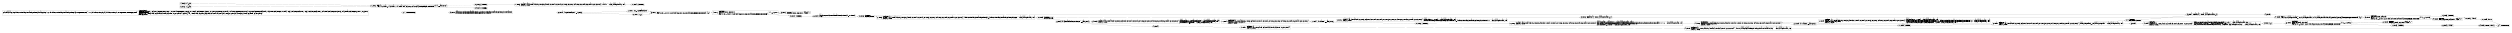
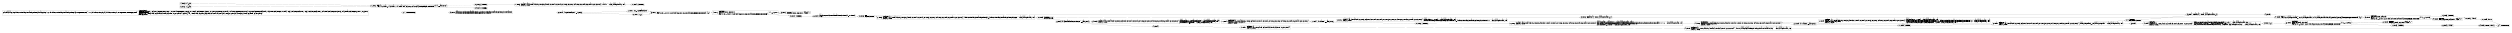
  digraph {
    rankdir=LR
    node [shape=record]
    n1 [label="{57\:\ ?|MTH_ENTER_BLOCK\l}"]
    n2 [label="{59\:\ 0x0000|java.util.concurrent.locks.ReentrantReadWriteLock r0 = kotlinx.coroutines.debug.internal.DebugProbesImpl.coroutineStateLock\ljava.util.concurrent.locks.ReentrantReadWriteLock$ReadLock r1 = r0.readLock()\l}"]
    n3 [label="{60\:\ 0x000a|if (r0.getWriteHoldCount() != 0) goto L55\l}"]
    n4 [label="{61\:\ 0x000c|int r2 = r0.getReadHoldCount()\l}"]
    n5 [label="{62\:\ 0x0011|r2 = 0\l}"]
    n6 [label="{63\:\ 0x0012|PHI: r2 \l  PHI: (r2v2 int) = (r2v1 int), (r2v3 int) binds: [B:62:0x0011, B:61:0x000c] A[DONT_GENERATE, DONT_INLINE]\l|r4 = 0\l}"]
    n7 [label="{64\:\ 0x0013|LOOP_START\lLOOP:0: B:64:0x0013\-\>B:65:0x0015\lPHI: r4 \l  PHI: (r4v1 int) = (r4v0 int), (r4v3 int) binds: [B:63:0x0012, B:65:0x0015] A[DONT_GENERATE, DONT_INLINE]\l|if (r4 \>= r2) goto L7\l}"]
    n8 [label="{65\:\ 0x0015|LOOP_END\lLOOP:0: B:64:0x0013\-\>B:65:0x0015\l|int r4 = r4 + 1\lr1.unlock()\l}"]
    n9 [label="{105\:\ 0x001b|SYNTHETIC\l}"]
    n10 [label="{66\:\ 0x001b|java.util.concurrent.locks.ReentrantReadWriteLock$WriteLock r4 = r0.writeLock()\lr4.lock()\l}"]
-   n11 [label="{103\:\ 0x0023|SYNTHETIC\lEXC_TOP_SPLITTER\l}"]
+   n11 [label="{103\:\ 0x0023|END\lEXC_TOP_SPLITTER\l}"]
    n12 [label="{67\:\ 0x0023|TRY_ENTER\lTryCatch #1 \{all \-\> 0x00ea, blocks: (B:67:0x0023, B:69:0x002b, B:70:0x0040, B:72:0x0046, B:77:0x0063, B:78:0x0067, B:79:0x008c, B:81:0x0092, B:82:0x00ae), top: B:103:0x0023 \}\lCatch: all \-\> 0x00ea\l|kotlinx.coroutines.debug.internal.DebugProbesImpl r5 = kotlinx.coroutines.debug.internal.DebugProbesImpl.INSTANCE     \/\/ Catch: java.lang.Throwable \-\> Lea\l}"]
    n13 [label="{95\:\ 0x00ea|ExcHandler: all \-\> 0x00ea\l|java.lang.Throwable r0 = th\l}"]
    n14 [label="{102\:\ 0x0029|SYNTHETIC\lEXC_TOP_SPLITTER\l}"]
    n15 [label="{96\:\ 0x00eb}"]
    n16 [label="{68\:\ 0x0029|if (r5.isInstalled$kotlinx_coroutines_core() == false) goto L43\l}"]
    n17 [label="{93\:\ 0x00e8|ExcHandler: all \-\> 0x00e8\l|java.lang.Throwable r0 = th\l}"]
    n18 [label="{69\:\ 0x002b|TryCatch #1 \{all \-\> 0x00ea, blocks: (B:67:0x0023, B:69:0x002b, B:70:0x0040, B:72:0x0046, B:77:0x0063, B:78:0x0067, B:79:0x008c, B:81:0x0092, B:82:0x00ae), top: B:103:0x0023 \}\lCatch: all \-\> 0x00ea\l|java.lang.Iterable r5 = r5.getCapturedCoroutines()     \/\/ Catch: java.lang.Throwable \-\> Lea\ljava.util.Collection r7 = new java.util.ArrayList()     \/\/ Catch: java.lang.Throwable \-\> Lea\ljava.util.Iterator r10 = r5.iterator()     \/\/ Catch: java.lang.Throwable \-\> Lea\l}"]
    n19 [label="{90\:\ 0x00d9}"]
    n20 [label="{97\:\ 0x00ed|PHI: r0 \l  PHI: (r0v3 'th' java.lang.Throwable) = (r0v2 'th' java.lang.Throwable), (r0v4 'th' java.lang.Throwable) binds: [B:96:0x00eb, B:93:0x00e8] A[DONT_GENERATE, DONT_INLINE]\l|r3 = 0\l}"]
    n21 [label="{70\:\ 0x0040|LOOP_START\lTryCatch #1 \{all \-\> 0x00ea, blocks: (B:67:0x0023, B:69:0x002b, B:70:0x0040, B:72:0x0046, B:77:0x0063, B:78:0x0067, B:79:0x008c, B:81:0x0092, B:82:0x00ae), top: B:103:0x0023 \}\lLOOP:1: B:70:0x0040\-\>B:108:0x0040\lCatch: all \-\> 0x00ea\l}"]
    n22 [label="{91\:\ 0x00dc|TRY_ENTER\lTryCatch #0 \{all \-\> 0x00e8, blocks: (B:84:0x00bf, B:91:0x00dc, B:92:0x00e7), top: B:102:0x0029 \}\lCatch: all \-\> 0x00e8\l}"]
    n23 [label="{71\:\ 0x0044|if (r10.hasNext() == false) goto L26\l}"]
    n24 [label="{72\:\ 0x0046|TryCatch #1 \{all \-\> 0x00ea, blocks: (B:67:0x0023, B:69:0x002b, B:70:0x0040, B:72:0x0046, B:77:0x0063, B:78:0x0067, B:79:0x008c, B:81:0x0092, B:82:0x00ae), top: B:103:0x0023 \}\lCatch: all \-\> 0x00ea\l|java.lang.Object r11 = r10.next()     \/\/ Catch: java.lang.Throwable \-\> Lea\lkotlinx.coroutines.debug.internal.DebugProbesImpl$CoroutineOwner r12 = (kotlinx.coroutines.debug.internal.DebugProbesImpl.CoroutineOwner) r11     \/\/ Catch: java.lang.Throwable \-\> Lea\l}"]
    n25 [label="{107\:\ 0x0067|SYNTHETIC\l}"]
    n26 [label="{78\:\ 0x0067|TryCatch #1 \{all \-\> 0x00ea, blocks: (B:67:0x0023, B:69:0x002b, B:70:0x0040, B:72:0x0046, B:77:0x0063, B:78:0x0067, B:79:0x008c, B:81:0x0092, B:82:0x00ae), top: B:103:0x0023 \}\lCatch: all \-\> 0x00ea\l|java.lang.Iterable r7 = (java.util.List) r7     \/\/ Catch: java.lang.Throwable \-\> Lea\lint r7 = kotlin.ranges.RangesKt.coerceAtLeast(kotlin.collections.MapsKt.mapCapacity(kotlin.collections.CollectionsKt.collectionSizeOrDefault(r7, 10)), 16)     \/\/ Catch: java.lang.Throwable \-\> Lea\ljava.util.Map r8 = new java.util.LinkedHashMap(r7)     \/\/ Catch: java.lang.Throwable \-\> Lea\ljava.util.Iterator r11 = r7.iterator()     \/\/ Catch: java.lang.Throwable \-\> Lea\l}"]
    n27 [label="{74\:\ 0x005e|r14 = true\l}"]
    n28 [label="{76\:\ 0x0061|PHI: r14 \l  PHI: (r14v6 boolean) = (r14v5 boolean), (r14v7 boolean) binds: [B:75:0x0060, B:74:0x005e] A[DONT_GENERATE, DONT_INLINE]\l|if (r14 == false) goto L24\l}"]
    n29 [label="{75\:\ 0x0060|r14 = false\l}"]
    n30 [label="{106\:\ 0x0063|SYNTHETIC\l}"]
    n31 [label="{109\:\ 0x0040|SYNTHETIC\l}"]
    n32 [label="{77\:\ 0x0063|TryCatch #1 \{all \-\> 0x00ea, blocks: (B:67:0x0023, B:69:0x002b, B:70:0x0040, B:72:0x0046, B:77:0x0063, B:78:0x0067, B:79:0x008c, B:81:0x0092, B:82:0x00ae), top: B:103:0x0023 \}\lCatch: all \-\> 0x00ea\l|r7.add(r11)     \/\/ Catch: java.lang.Throwable \-\> Lea\l}"]
    n33 [label="{110\:\ 0x0040|SYNTHETIC\l}"]
    n34 [label="{79\:\ 0x008c|LOOP_START\lTryCatch #1 \{all \-\> 0x00ea, blocks: (B:67:0x0023, B:69:0x002b, B:70:0x0040, B:72:0x0046, B:77:0x0063, B:78:0x0067, B:79:0x008c, B:81:0x0092, B:82:0x00ae), top: B:103:0x0023 \}\lLOOP:2: B:79:0x008c\-\>B:81:0x0092\lCatch: all \-\> 0x00ea\l}"]
    n35 [label="{80\:\ 0x0090|if (r11.hasNext() == false) goto L31\l}"]
    n36 [label="{81\:\ 0x0092|LOOP_END\lTryCatch #1 \{all \-\> 0x00ea, blocks: (B:67:0x0023, B:69:0x002b, B:70:0x0040, B:72:0x0046, B:77:0x0063, B:78:0x0067, B:79:0x008c, B:81:0x0092, B:82:0x00ae), top: B:103:0x0023 \}\lLOOP:2: B:79:0x008c\-\>B:81:0x0092\lCatch: all \-\> 0x00ea\l|java.lang.Object r12 = r11.next()     \/\/ Catch: java.lang.Throwable \-\> Lea\lkotlinx.coroutines.debug.internal.DebugProbesImpl$CoroutineOwner r13 = (kotlinx.coroutines.debug.internal.DebugProbesImpl.CoroutineOwner) r12     \/\/ Catch: java.lang.Throwable \-\> Lea\lkotlinx.coroutines.debug.internal.DebugProbesImpl$CoroutineOwner r13 = (kotlinx.coroutines.debug.internal.DebugProbesImpl.CoroutineOwner) r12     \/\/ Catch: java.lang.Throwable \-\> Lea\lr8.put(kotlinx.coroutines.JobKt.getJob(r13.delegate.getContext()), r13.info)     \/\/ Catch: java.lang.Throwable \-\> Lea\l}"]
    n37 [label="{111\:\ 0x00ae|SYNTHETIC\l}"]
    n38 [label="{82\:\ 0x00ae|TRY_LEAVE\lTryCatch #1 \{all \-\> 0x00ea, blocks: (B:67:0x0023, B:69:0x002b, B:70:0x0040, B:72:0x0046, B:77:0x0063, B:78:0x0067, B:79:0x008c, B:81:0x0092, B:82:0x00ae), top: B:103:0x0023 \}\lCatch: all \-\> 0x00ea\l|java.lang.StringBuilder r5 = new java.lang.StringBuilder()     \/\/ Catch: java.lang.Throwable \-\> Lea\l}"]
    n39 [label="{83\:\ 0x00bd}"]
    n40 [label="{104\:\ ?|SYNTHETIC\lEXC_BOTTOM_SPLITTER\l}"]
    n41 [label="{84\:\ 0x00bf|TRY_ENTER\lTRY_LEAVE\lTryCatch #0 \{all \-\> 0x00e8, blocks: (B:84:0x00bf, B:91:0x00dc, B:92:0x00e7), top: B:102:0x0029 \}\lCatch: all \-\> 0x00e8\l|kotlinx.coroutines.debug.internal.DebugProbesImpl.INSTANCE.build(r17, r8, r5, \"\")     \/\/ Catch: java.lang.Throwable \-\> Le8\ljava.lang.String r5 = r5.toString()     \/\/ Catch: java.lang.Throwable \-\> Le8\lkotlin.jvm.internal.Intrinsics.checkNotNullExpressionValue(r5, \"StringBuilder().apply(builderAction).toString()\")     \/\/ Catch: java.lang.Throwable \-\> Le8\l}"]
    n42 [label="{85\:\ 0x00cc|r3 = 0\l}"]
    n43 [label="{86\:\ 0x00cd|LOOP_START\lLOOP:3: B:86:0x00cd\-\>B:87:0x00cf\lPHI: r3 \l  PHI: (r3v7 int) = (r3v6 int), (r3v8 int) binds: [B:85:0x00cc, B:87:0x00cf] A[DONT_GENERATE, DONT_INLINE]\l|if (r3 \>= r2) goto L38\l}"]
    n44 [label="{87\:\ 0x00cf|LOOP_END\lLOOP:3: B:86:0x00cd\-\>B:87:0x00cf\l|int r3 = r3 + 1\lr1.lock()\l}"]
    n45 [label="{112\:\ 0x00d5|SYNTHETIC\l}"]
    n46 [label="{88\:\ 0x00d5|r4.unlock()\l}"]
    n47 [label="{89\:\ 0x00d8|RETURN\l|return r5\l}"]
    n48 [label="{58\:\ ?|MTH_EXIT_BLOCK\l}"]
    n49 [label="{92\:\ 0x00e7|TRY_LEAVE\lTryCatch #0 \{all \-\> 0x00e8, blocks: (B:84:0x00bf, B:91:0x00dc, B:92:0x00e7), top: B:102:0x0029 \}\lCatch: all \-\> 0x00e8\l|throw new java.lang.IllegalStateException(\"Debug probes are not installed\".toString())     \/\/ Catch: java.lang.Throwable \-\> Le8\l}"]
    n50 [label="{98\:\ 0x00ee|LOOP_START\lLOOP:4: B:98:0x00ee\-\>B:99:0x00f0\lPHI: r3 \l  PHI: (r3v1 int) = (r3v0 int), (r3v2 int) binds: [B:97:0x00ed, B:99:0x00f0] A[DONT_GENERATE, DONT_INLINE]\l|if (r3 \>= r2) goto L50\l}"]
    n51 [label="{99\:\ 0x00f0|LOOP_END\lLOOP:4: B:98:0x00ee\-\>B:99:0x00f0\l|int r3 = r3 + 1\lr1.lock()\l}"]
    n52 [label="{113\:\ 0x00f6|SYNTHETIC\l}"]
    n53 [label="{100\:\ 0x00f6|r4.unlock()\l}"]
    n54 [label="{101\:\ 0x00f9|throw r0\l}"]
    n55 [label="{public final java.lang.String kotlinx.coroutines.debug.internal.DebugProbesImpl.hierarchyToString((r16v0 'this' kotlinx.coroutines.debug.internal.DebugProbesImpl A[IMMUTABLE_TYPE, THIS]), (r17v0 'job' kotlinx.coroutines.Job A[D('job' kotlinx.coroutines.Job), IMMUTABLE_TYPE, METHOD_ARGUMENT]))  | USE_LINES_HINTS\lBACK_EDGE: B:65:0x0015 \-\> B:64:0x0013, BACK_EDGE: B:76:0x0061 \-\> B:70:0x0040, BACK_EDGE: B:77:0x0063 \-\> B:70:0x0040, CROSS_EDGE: B:75:0x0060 \-\> B:76:0x0061, BACK_EDGE: B:81:0x0092 \-\> B:79:0x008c, BACK_EDGE: B:87:0x00cf \-\> B:86:0x00cd, BACK_EDGE: B:99:0x00f0 \-\> B:98:0x00ee, CROSS_EDGE: B:101:0x00f9 \-\> B:58:?, CROSS_EDGE: B:92:0x00e7 \-\> B:58:?, CROSS_EDGE: B:93:0x00e8 \-\> B:97:0x00ed, CROSS_EDGE: B:103:0x0023 \-\> B:95:0x00ea, CROSS_EDGE: B:62:0x0011 \-\> B:63:0x0012\lINLINE_NOT_NEEDED\lTryCatch #0 \{all \-\> 0x00e8, blocks: (B:84:0x00bf, B:91:0x00dc, B:92:0x00e7), top: B:102:0x0029 \}, TryCatch #1 \{all \-\> 0x00ea, blocks: (B:67:0x0023, B:69:0x002b, B:70:0x0040, B:72:0x0046, B:77:0x0063, B:78:0x0067, B:79:0x008c, B:81:0x0092, B:82:0x00ae), top: B:103:0x0023 \}\lTYPE_VARS: EMPTY\l}"]
    n1 -> n2
    n2 -> n3
    n3 -> n4 [style=solid]
    n3 -> n5
    n4 -> n6
    n5 -> n6
    n6 -> n7
    n7 -> n8 [style=dashed]
    n7 -> n9
    n8 -> n7
    n9 -> n10
    n10 -> n11
    n11 -> n12
    n11 -> n13
    n12 -> n14
    n13 -> n15
    n14 -> n16
    n14 -> n17
    n15 -> n20
    n16 -> n18 [style=dashed]
    n16 -> n19
    n17 -> n20
    n18 -> n21
    n19 -> n22
    n20 -> n50
    n21 -> n23
    n22 -> n49
    n23 -> n24 [style=dashed]
    n23 -> n25
    n25 -> n26
    n26 -> n34
    n27 -> n28
    n28 -> n30 [style=dashed]
    n28 -> n31
    n29 -> n28
    n30 -> n32
    n32 -> n33
    n34 -> n35
    n35 -> n36 [style=dashed]
    n35 -> n37
    n36 -> n34
    n37 -> n38
    n38 -> n39
    n38 -> n40
    n39 -> n41
    n40 -> n13
    n41 -> n42
    n42 -> n43
    n43 -> n44 [style=dashed]
    n43 -> n45
    n44 -> n43
    n45 -> n46
    n46 -> n47
    n47 -> n48
    n49 -> n48
    n50 -> n51 [style=dashed]
    n50 -> n52
    n51 -> n50
    n52 -> n53
    n53 -> n54
    n54 -> n48
    n55 -> n1
  }
